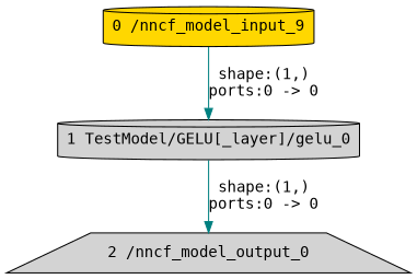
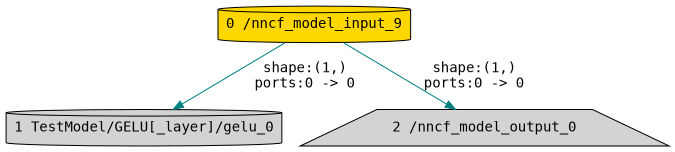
  strict digraph {
    fontname="DejaVu Sans Mono"
    node [fillcolor=lightgrey fontname="DejaVu Sans Mono" shape=cylinder style=filled]
    edge [color=teal fontname="DejaVu Sans Mono" style=solid]
    n1 [fillcolor=gold label="0 /nncf_model_input_9" type=nncf_model_input]
    "1 TestModel/GELU[_layer]/gelu_0" [type=gelu]
    "2 /nncf_model_output_0" [shape=trapezium type=nncf_model_output]
    n1 -> "1 TestModel/GELU[_layer]/gelu_0" [label="shape:(1,)\nports:0 -> 0"]
-   "1 TestModel/GELU[_layer]/gelu_0" -> "2 /nncf_model_output_0" [label="shape:(1,)\nports:0 -> 0"]
+   n1 -> "2 /nncf_model_output_0" [label="shape:(1,)\nports:0 -> 0"]
  }
